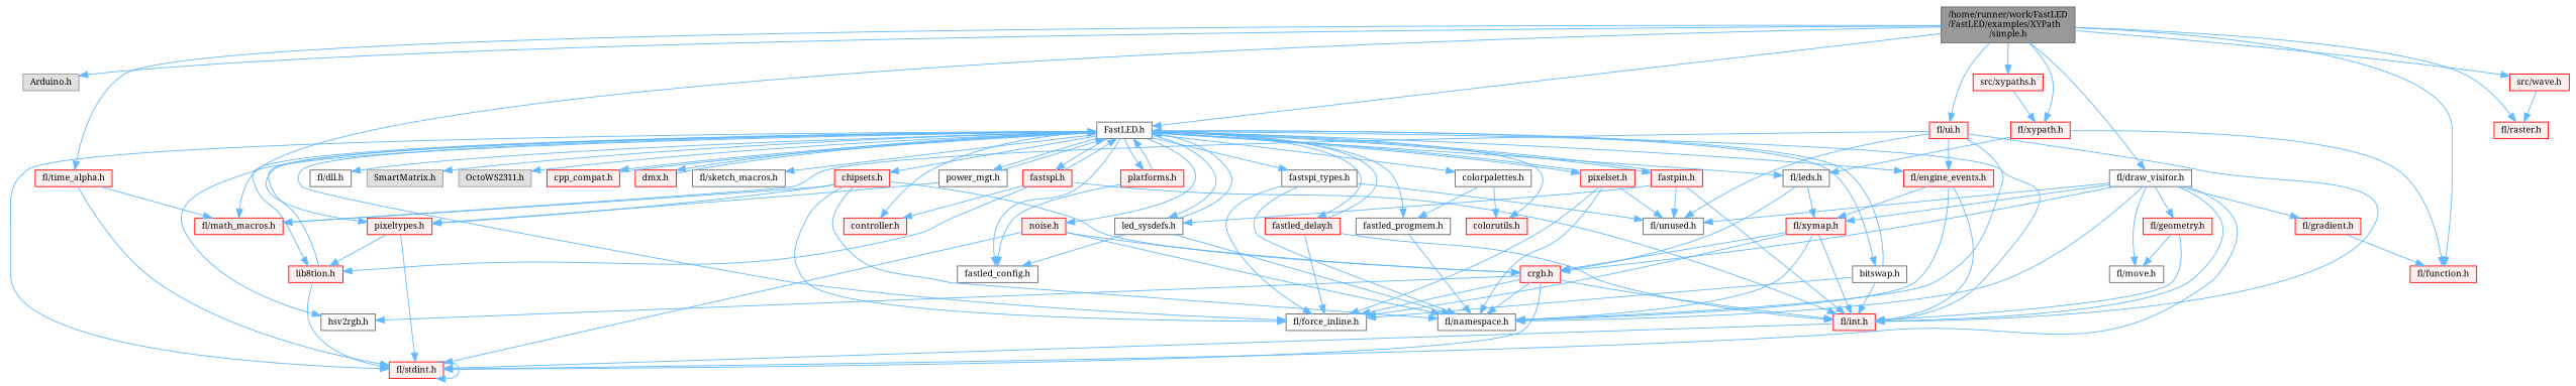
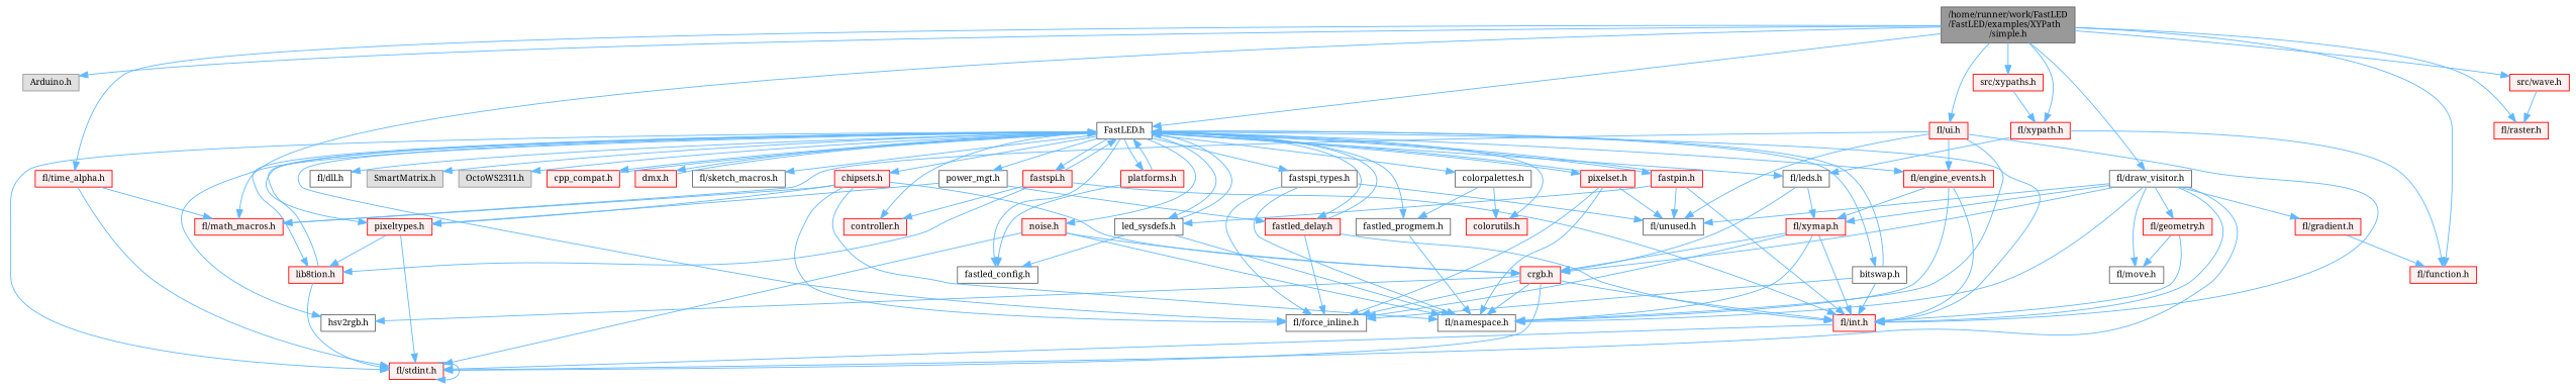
  digraph {
    fontname="Noto Serif"
    node [color=red fillcolor="#FFF0F0" fontname="Noto Serif" fontsize=10 shape=box style=filled]
    edge [color=steelblue1 fontname="Noto Serif" fontsize=10 labelfontname=Helvetica labelfontsize=10 style=solid]
    n1 [color=gray40 fillcolor=grey60 fontcolor=black height=0.2 label="/home/runner/work/FastLED\l/FastLED/examples/XYPath\l/simple.h" width=0.4]
    n2 [color=grey60 fillcolor="#E0E0E0" height=0.2 label="Arduino.h" width=0.4]
    n3 [color=grey40 fillcolor=white height=0.2 label="FastLED.h" width=0.4]
    n4 [height=0.2 label="fl/math_macros.h" width=0.4]
    n5 [color=grey40 fillcolor=white height=0.2 label="fl/draw_visitor.h" width=0.4]
    n6 [height=0.2 label="fl/function.h" width=0.4]
    n7 [height=0.2 label="fl/raster.h" width=0.4]
    n8 [height=0.2 label="fl/time_alpha.h" width=0.4]
    n9 [height=0.2 label="fl/ui.h" width=0.4]
    n10 [height=0.2 label="fl/xypath.h" width=0.4]
    n11 [height=0.2 label="src/wave.h" width=0.4]
    n12 [height=0.2 label="src/xypaths.h" width=0.4]
    n13 [height=0.2 label="fl/stdint.h" width=0.4]
    n14 [color=grey40 fillcolor=white height=0.2 label="fl/dll.h" width=0.4]
    n15 [color=grey60 fillcolor="#E0E0E0" height=0.2 label="SmartMatrix.h" width=0.4]
    n16 [color=grey60 fillcolor="#E0E0E0" height=0.2 label="OctoWS2311.h" width=0.4]
    n17 [color=grey40 fillcolor=white height=0.2 label="fl/force_inline.h" width=0.4]
    n18 [height=0.2 label="cpp_compat.h" width=0.4]
    n19 [color=grey40 fillcolor=white height=0.2 label="fastled_config.h" width=0.4]
    n20 [color=grey40 fillcolor=white height=0.2 label="led_sysdefs.h" width=0.4]
    n21 [height=0.2 label="fastled_delay.h" width=0.4]
    n22 [height=0.2 label="fl/int.h" width=0.4]
    n23 [color=grey40 fillcolor=white height=0.2 label="bitswap.h" width=0.4]
    n24 [height=0.2 label="controller.h" width=0.4]
    n25 [height=0.2 label="fastpin.h" width=0.4]
    n26 [color=grey40 fillcolor=white height=0.2 label="fastspi_types.h" width=0.4]
    n27 [height=0.2 label="dmx.h" width=0.4]
    n28 [height=0.2 label="platforms.h" width=0.4]
    n29 [color=grey40 fillcolor=white height=0.2 label="fastled_progmem.h" width=0.4]
    n30 [height=0.2 label="lib8tion.h" width=0.4]
    n31 [height=0.2 label="pixeltypes.h" width=0.4]
    n32 [color=grey40 fillcolor=white height=0.2 label="hsv2rgb.h" width=0.4]
    n33 [height=0.2 label="colorutils.h" width=0.4]
    n34 [height=0.2 label="pixelset.h" width=0.4]
    n35 [color=grey40 fillcolor=white height=0.2 label="colorpalettes.h" width=0.4]
    n36 [height=0.2 label="noise.h" width=0.4]
    n37 [color=grey40 fillcolor=white height=0.2 label="power_mgt.h" width=0.4]
    n38 [height=0.2 label="fastspi.h" width=0.4]
    n39 [height=0.2 label="chipsets.h" width=0.4]
    n40 [height=0.2 label="fl/engine_events.h" width=0.4]
    n41 [color=grey40 fillcolor=white height=0.2 label="fl/leds.h" width=0.4]
    n42 [color=grey40 fillcolor=white height=0.2 label="fl/sketch_macros.h" width=0.4]
    n43 [color=grey40 fillcolor=white height=0.2 label="fl/namespace.h" width=0.4]
    n44 [color=grey40 fillcolor=white height=0.2 label="fl/unused.h" width=0.4]
    n45 [height=0.2 label="crgb.h" width=0.4]
    n46 [height=0.2 label="fl/xymap.h" width=0.4]
    n47 [height=0.2 label="fl/geometry.h" width=0.4]
    n48 [color=grey40 fillcolor=white height=0.2 label="fl/move.h" width=0.4]
    n49 [height=0.2 label="fl/gradient.h" width=0.4]
    n1 -> n2
    n1 -> n3
    n1 -> n4
    n1 -> n5
    n1 -> n6
    n1 -> n7
    n1 -> n8
    n1 -> n9
    n1 -> n10
    n1 -> n11
    n1 -> n12
    n3 -> n13
    n3 -> n14
    n3 -> n15
    n3 -> n16
    n3 -> n17
    n3 -> n18
    n3 -> n19
    n3 -> n20
    n3 -> n21
    n3 -> n22
    n3 -> n23
    n3 -> n24
    n3 -> n25
    n3 -> n26
    n3 -> n27
    n3 -> n28
    n3 -> n29
    n3 -> n30
    n3 -> n31
    n3 -> n32
    n3 -> n33
    n3 -> n34
    n3 -> n35
    n3 -> n36
    n3 -> n37
    n3 -> n38
    n3 -> n39
    n3 -> n40
    n3 -> n41
    n3 -> n42
    n5 -> n13
    n5 -> n22
    n5 -> n43
    n5 -> n44
    n5 -> n45
    n5 -> n46
    n5 -> n47
    n5 -> n48
    n5 -> n49
    n8 -> n4
    n8 -> n13
    n9 -> n4
    n9 -> n22
    n9 -> n40
    n9 -> n43
    n9 -> n44
    n10 -> n6
    n10 -> n41
    n11 -> n7
    n12 -> n10
    n13 -> n13
    n18 -> n3
    n20 -> n3
    n20 -> n19
    n20 -> n43
    n21 -> n3
    n21 -> n17
    n21 -> n22
    n22 -> n13
    n23 -> n3
    n23 -> n17
    n23 -> n22
    n25 -> n3
    n25 -> n20
    n25 -> n22
    n25 -> n44
    n26 -> n17
    n26 -> n43
    n26 -> n44
    n27 -> n3
    n28 -> n3
    n28 -> n19
    n29 -> n43
    n30 -> n3
    n30 -> n13
    n31 -> n13
    n31 -> n30
    n34 -> n3
    n34 -> n17
    n34 -> n43
    n34 -> n44
    n35 -> n29
    n35 -> n33
    n36 -> n13
    n36 -> n43
    n36 -> n45
-   n37 -> n3
+   n37 -> n21
    n37 -> n31
    n38 -> n3
    n38 -> n22
    n38 -> n24
    n38 -> n30
    n39 -> n4
    n39 -> n17
    n39 -> n31
    n39 -> n43
    n39 -> n45
    n40 -> n22
    n40 -> n43
    n40 -> n46
    n41 -> n45
    n41 -> n46
    n45 -> n13
    n45 -> n17
    n45 -> n22
    n45 -> n32
    n45 -> n43
    n46 -> n17
    n46 -> n22
    n46 -> n43
    n46 -> n45
    n47 -> n22
    n47 -> n48
    n49 -> n6
  }
